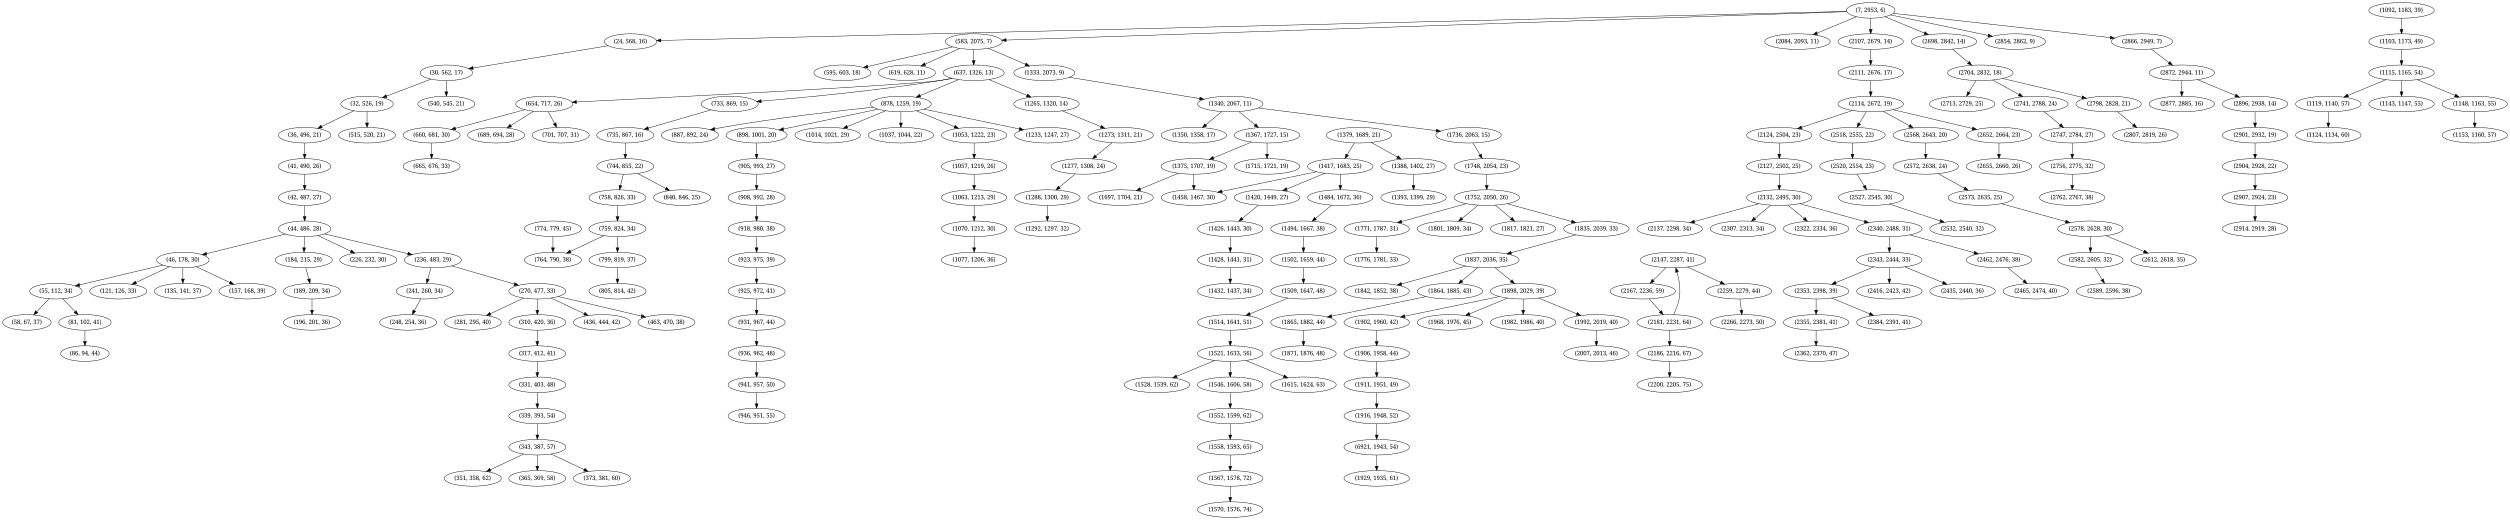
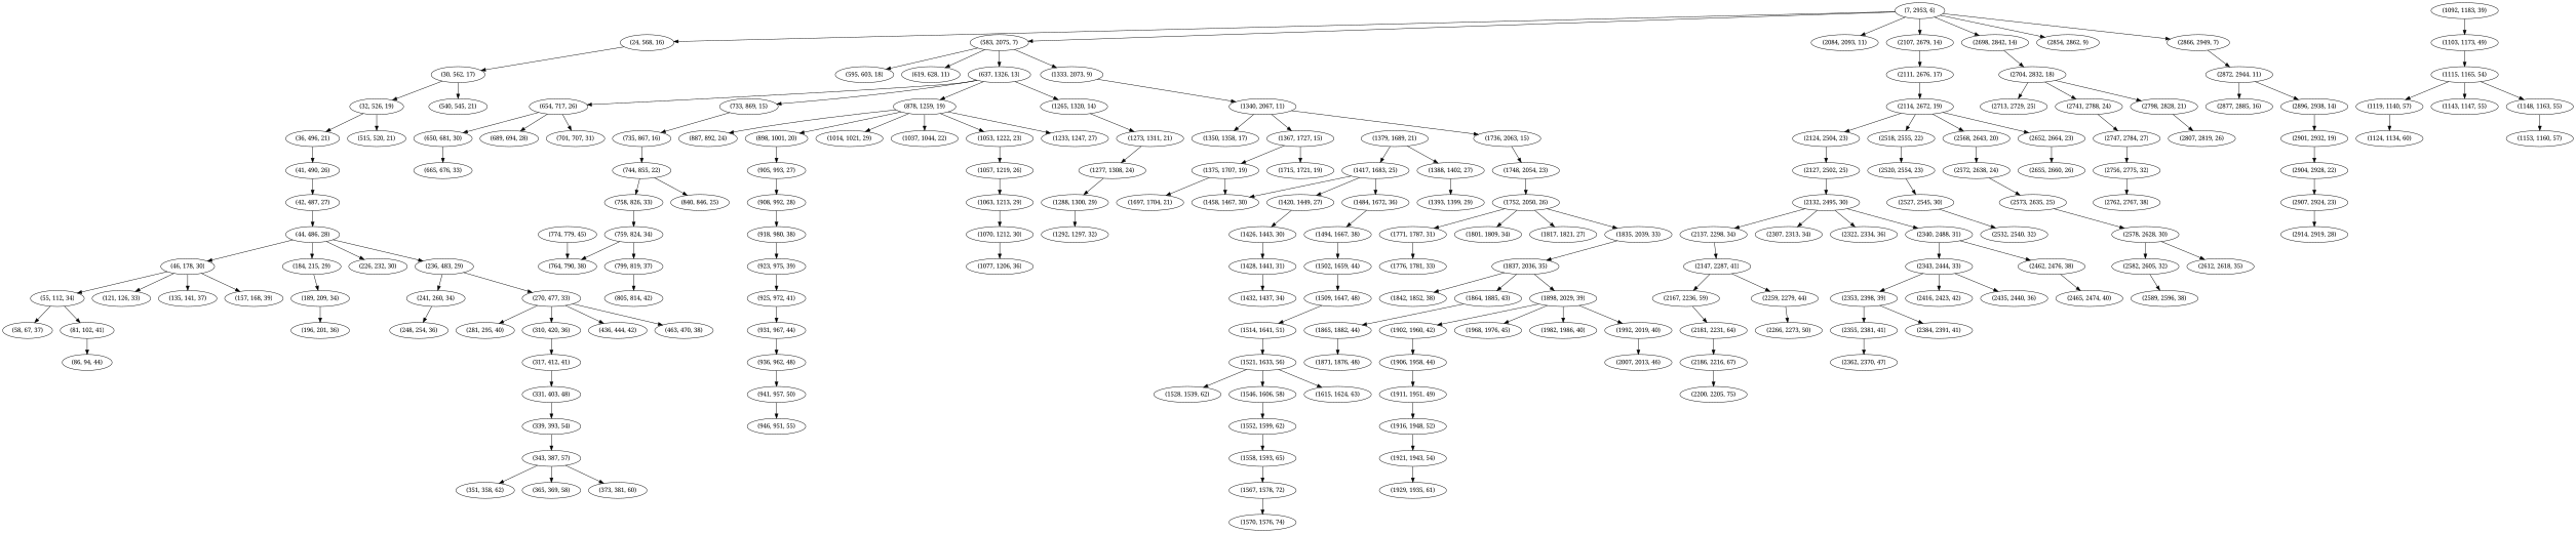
  digraph {
    fontname="Noto Serif"
    node [fontname="Noto Serif"]
    edge [fontname="Noto Serif"]
    "(7, 2953, 6)"
    "(24, 568, 16)"
    "(583, 2075, 7)"
    "(2084, 2093, 11)"
    "(2107, 2679, 14)"
    "(2698, 2842, 14)"
    "(2854, 2862, 9)"
    "(2866, 2949, 7)"
    "(30, 562, 17)"
    "(595, 603, 18)"
    "(619, 628, 11)"
    "(637, 1326, 13)"
    "(1333, 2073, 9)"
    "(2111, 2676, 17)"
    "(2704, 2832, 18)"
    "(2872, 2944, 11)"
    "(32, 526, 19)"
    "(540, 545, 21)"
    "(36, 496, 21)"
    "(515, 520, 21)"
    "(41, 490, 26)"
    "(42, 487, 27)"
    "(44, 486, 28)"
    "(46, 178, 30)"
    "(184, 215, 29)"
    "(226, 232, 30)"
    "(236, 483, 29)"
    "(55, 112, 34)"
    "(121, 126, 33)"
    "(135, 141, 37)"
    "(157, 168, 39)"
    "(189, 209, 34)"
    "(241, 260, 34)"
    "(270, 477, 33)"
    "(58, 67, 37)"
    "(81, 102, 41)"
    "(86, 94, 44)"
    "(196, 201, 36)"
    "(248, 254, 36)"
    "(281, 295, 40)"
    "(310, 420, 36)"
    "(436, 444, 42)"
    "(463, 470, 38)"
    "(317, 412, 41)"
    "(331, 403, 48)"
    "(339, 393, 54)"
    "(343, 387, 57)"
    "(351, 358, 62)"
    "(365, 369, 58)"
    "(373, 381, 60)"
    "(654, 717, 26)"
    "(733, 869, 15)"
    "(878, 1259, 19)"
    "(1265, 1320, 14)"
    "(1340, 2067, 11)"
-   "(660, 681, 30)"
+   "(660, 681, 30)" [label="(650, 681, 30)"]
    "(689, 694, 28)"
    "(701, 707, 31)"
    "(735, 867, 16)"
    "(887, 892, 24)"
    "(898, 1001, 20)"
    "(1014, 1021, 29)"
    "(1037, 1044, 22)"
    "(1053, 1222, 23)"
    "(1233, 1247, 27)"
    "(1273, 1311, 21)"
    "(665, 676, 33)"
    "(744, 855, 22)"
    "(758, 826, 33)"
    "(840, 846, 25)"
    "(759, 824, 34)"
    "(764, 790, 38)"
    "(799, 819, 37)"
    "(805, 814, 42)"
    "(774, 779, 45)"
    "(905, 993, 27)"
    "(1057, 1219, 26)"
    "(908, 992, 28)"
    "(918, 980, 38)"
    "(923, 975, 39)"
    "(925, 972, 41)"
    "(931, 967, 44)"
    "(936, 962, 48)"
    "(941, 957, 50)"
    "(946, 951, 55)"
    "(1063, 1213, 29)"
    "(1070, 1212, 30)"
    "(1077, 1206, 36)"
    "(1092, 1183, 39)"
    "(1103, 1173, 49)"
    "(1115, 1165, 54)"
    "(1119, 1140, 57)"
    "(1143, 1147, 55)"
    "(1148, 1163, 55)"
    "(1124, 1134, 60)"
    "(1153, 1160, 57)"
    "(1277, 1308, 24)"
    "(1288, 1300, 29)"
    "(1292, 1297, 32)"
    "(1350, 1358, 17)"
    "(1367, 1727, 15)"
    "(1736, 2063, 15)"
    "(1375, 1707, 19)"
    "(1715, 1721, 19)"
    "(1748, 2054, 23)"
    "(1697, 1704, 21)"
    "(1458, 1467, 30)"
    "(1379, 1689, 21)"
    "(1388, 1402, 27)"
    "(1417, 1683, 25)"
    "(1393, 1399, 29)"
    "(1420, 1449, 27)"
    "(1484, 1672, 36)"
    "(1426, 1443, 30)"
    "(1494, 1667, 38)"
    "(1428, 1441, 31)"
    "(1432, 1437, 34)"
    "(1502, 1659, 44)"
    "(1509, 1647, 48)"
    "(1514, 1641, 51)"
    "(1521, 1633, 56)"
    "(1528, 1539, 62)"
    "(1546, 1606, 58)"
    "(1615, 1624, 63)"
    "(1552, 1599, 62)"
    "(1558, 1593, 65)"
    "(1567, 1578, 72)"
    "(1570, 1576, 74)"
    "(1752, 2050, 26)"
    "(1771, 1787, 31)"
    "(1801, 1809, 34)"
    "(1817, 1821, 27)"
    "(1835, 2039, 33)"
    "(1776, 1781, 33)"
    "(1837, 2036, 35)"
    "(1842, 1852, 38)"
    "(1864, 1885, 43)"
    "(1898, 2029, 39)"
    "(1865, 1882, 44)"
    "(1902, 1960, 42)"
    "(1968, 1976, 45)"
    "(1982, 1986, 40)"
    "(1992, 2019, 40)"
    "(1871, 1876, 48)"
    "(1906, 1958, 44)"
    "(2007, 2013, 46)"
    "(1911, 1951, 49)"
    "(1916, 1948, 52)"
-   "(1921, 1943, 54)" [label="(6921, 1943, 54)"]
+   "(1921, 1943, 54)"
    "(1929, 1935, 61)"
    "(2114, 2672, 19)"
    "(2124, 2504, 23)"
    "(2518, 2555, 22)"
    "(2568, 2643, 20)"
    "(2652, 2664, 23)"
    "(2127, 2502, 25)"
    "(2520, 2554, 23)"
    "(2572, 2638, 24)"
    "(2655, 2660, 26)"
    "(2132, 2495, 30)"
    "(2137, 2298, 34)"
    "(2307, 2313, 34)"
    "(2322, 2334, 36)"
    "(2340, 2488, 31)"
    "(2147, 2287, 41)"
    "(2343, 2444, 33)"
    "(2462, 2476, 38)"
    "(2167, 2236, 59)"
    "(2259, 2279, 44)"
    "(2181, 2231, 64)"
    "(2266, 2273, 50)"
    "(2186, 2216, 67)"
    "(2200, 2205, 75)"
    "(2353, 2398, 39)"
    "(2416, 2423, 42)"
    "(2435, 2440, 36)"
    "(2465, 2474, 40)"
    "(2355, 2381, 41)"
    "(2384, 2391, 41)"
    "(2362, 2370, 47)"
    "(2527, 2545, 30)"
    "(2532, 2540, 32)"
    "(2573, 2635, 25)"
    "(2578, 2628, 30)"
    "(2582, 2605, 32)"
    "(2612, 2618, 35)"
    "(2589, 2596, 38)"
    "(2713, 2729, 25)"
    "(2741, 2788, 24)"
    "(2798, 2828, 21)"
    "(2747, 2784, 27)"
    "(2807, 2819, 26)"
    "(2756, 2775, 32)"
    "(2762, 2767, 38)"
    "(2877, 2885, 16)"
    "(2896, 2938, 14)"
    "(2901, 2932, 19)"
    "(2904, 2928, 22)"
    "(2907, 2924, 23)"
    "(2914, 2919, 28)"
    "(7, 2953, 6)" -> "(24, 568, 16)"
    "(7, 2953, 6)" -> "(583, 2075, 7)"
    "(7, 2953, 6)" -> "(2084, 2093, 11)"
    "(7, 2953, 6)" -> "(2107, 2679, 14)"
    "(7, 2953, 6)" -> "(2698, 2842, 14)"
    "(7, 2953, 6)" -> "(2854, 2862, 9)"
    "(7, 2953, 6)" -> "(2866, 2949, 7)"
    "(24, 568, 16)" -> "(30, 562, 17)"
    "(583, 2075, 7)" -> "(595, 603, 18)"
    "(583, 2075, 7)" -> "(619, 628, 11)"
    "(583, 2075, 7)" -> "(637, 1326, 13)"
    "(583, 2075, 7)" -> "(1333, 2073, 9)"
    "(2107, 2679, 14)" -> "(2111, 2676, 17)"
    "(2698, 2842, 14)" -> "(2704, 2832, 18)"
    "(2866, 2949, 7)" -> "(2872, 2944, 11)"
    "(30, 562, 17)" -> "(32, 526, 19)"
    "(30, 562, 17)" -> "(540, 545, 21)"
    "(637, 1326, 13)" -> "(654, 717, 26)"
    "(637, 1326, 13)" -> "(733, 869, 15)"
    "(637, 1326, 13)" -> "(878, 1259, 19)"
    "(637, 1326, 13)" -> "(1265, 1320, 14)"
    "(1333, 2073, 9)" -> "(1340, 2067, 11)"
    "(2111, 2676, 17)" -> "(2114, 2672, 19)"
    "(2704, 2832, 18)" -> "(2713, 2729, 25)"
    "(2704, 2832, 18)" -> "(2741, 2788, 24)"
    "(2704, 2832, 18)" -> "(2798, 2828, 21)"
    "(2872, 2944, 11)" -> "(2877, 2885, 16)"
    "(2872, 2944, 11)" -> "(2896, 2938, 14)"
    "(32, 526, 19)" -> "(36, 496, 21)"
    "(32, 526, 19)" -> "(515, 520, 21)"
    "(36, 496, 21)" -> "(41, 490, 26)"
    "(41, 490, 26)" -> "(42, 487, 27)"
    "(42, 487, 27)" -> "(44, 486, 28)"
    "(44, 486, 28)" -> "(46, 178, 30)"
    "(44, 486, 28)" -> "(184, 215, 29)"
    "(44, 486, 28)" -> "(226, 232, 30)"
    "(44, 486, 28)" -> "(236, 483, 29)"
    "(46, 178, 30)" -> "(55, 112, 34)"
    "(46, 178, 30)" -> "(121, 126, 33)"
    "(46, 178, 30)" -> "(135, 141, 37)"
    "(46, 178, 30)" -> "(157, 168, 39)"
    "(184, 215, 29)" -> "(189, 209, 34)"
    "(236, 483, 29)" -> "(241, 260, 34)"
    "(236, 483, 29)" -> "(270, 477, 33)"
    "(55, 112, 34)" -> "(58, 67, 37)"
    "(55, 112, 34)" -> "(81, 102, 41)"
    "(189, 209, 34)" -> "(196, 201, 36)"
    "(241, 260, 34)" -> "(248, 254, 36)"
    "(270, 477, 33)" -> "(281, 295, 40)"
    "(270, 477, 33)" -> "(310, 420, 36)"
    "(270, 477, 33)" -> "(436, 444, 42)"
    "(270, 477, 33)" -> "(463, 470, 38)"
    "(81, 102, 41)" -> "(86, 94, 44)"
    "(310, 420, 36)" -> "(317, 412, 41)"
    "(317, 412, 41)" -> "(331, 403, 48)"
    "(331, 403, 48)" -> "(339, 393, 54)"
    "(339, 393, 54)" -> "(343, 387, 57)"
    "(343, 387, 57)" -> "(351, 358, 62)"
    "(343, 387, 57)" -> "(365, 369, 58)"
    "(343, 387, 57)" -> "(373, 381, 60)"
    "(654, 717, 26)" -> "(660, 681, 30)"
    "(654, 717, 26)" -> "(689, 694, 28)"
    "(654, 717, 26)" -> "(701, 707, 31)"
    "(733, 869, 15)" -> "(735, 867, 16)"
    "(878, 1259, 19)" -> "(887, 892, 24)"
    "(878, 1259, 19)" -> "(898, 1001, 20)"
    "(878, 1259, 19)" -> "(1014, 1021, 29)"
    "(878, 1259, 19)" -> "(1037, 1044, 22)"
    "(878, 1259, 19)" -> "(1053, 1222, 23)"
    "(878, 1259, 19)" -> "(1233, 1247, 27)"
    "(1265, 1320, 14)" -> "(1273, 1311, 21)"
    "(1340, 2067, 11)" -> "(1350, 1358, 17)"
    "(1340, 2067, 11)" -> "(1367, 1727, 15)"
    "(1340, 2067, 11)" -> "(1736, 2063, 15)"
    "(660, 681, 30)" -> "(665, 676, 33)"
    "(735, 867, 16)" -> "(744, 855, 22)"
    "(898, 1001, 20)" -> "(905, 993, 27)"
    "(1053, 1222, 23)" -> "(1057, 1219, 26)"
    "(1273, 1311, 21)" -> "(1277, 1308, 24)"
    "(744, 855, 22)" -> "(758, 826, 33)"
    "(744, 855, 22)" -> "(840, 846, 25)"
    "(758, 826, 33)" -> "(759, 824, 34)"
    "(759, 824, 34)" -> "(764, 790, 38)"
    "(759, 824, 34)" -> "(799, 819, 37)"
    "(799, 819, 37)" -> "(805, 814, 42)"
    "(774, 779, 45)" -> "(764, 790, 38)"
    "(905, 993, 27)" -> "(908, 992, 28)"
    "(1057, 1219, 26)" -> "(1063, 1213, 29)"
    "(908, 992, 28)" -> "(918, 980, 38)"
    "(918, 980, 38)" -> "(923, 975, 39)"
    "(923, 975, 39)" -> "(925, 972, 41)"
    "(925, 972, 41)" -> "(931, 967, 44)"
    "(931, 967, 44)" -> "(936, 962, 48)"
    "(936, 962, 48)" -> "(941, 957, 50)"
    "(941, 957, 50)" -> "(946, 951, 55)"
    "(1063, 1213, 29)" -> "(1070, 1212, 30)"
    "(1070, 1212, 30)" -> "(1077, 1206, 36)"
    "(1092, 1183, 39)" -> "(1103, 1173, 49)"
    "(1103, 1173, 49)" -> "(1115, 1165, 54)"
    "(1115, 1165, 54)" -> "(1119, 1140, 57)"
    "(1115, 1165, 54)" -> "(1143, 1147, 55)"
    "(1115, 1165, 54)" -> "(1148, 1163, 55)"
    "(1119, 1140, 57)" -> "(1124, 1134, 60)"
    "(1148, 1163, 55)" -> "(1153, 1160, 57)"
    "(1277, 1308, 24)" -> "(1288, 1300, 29)"
    "(1288, 1300, 29)" -> "(1292, 1297, 32)"
    "(1367, 1727, 15)" -> "(1375, 1707, 19)"
    "(1367, 1727, 15)" -> "(1715, 1721, 19)"
    "(1736, 2063, 15)" -> "(1748, 2054, 23)"
    "(1375, 1707, 19)" -> "(1697, 1704, 21)"
    "(1375, 1707, 19)" -> "(1458, 1467, 30)"
    "(1748, 2054, 23)" -> "(1752, 2050, 26)"
    "(1379, 1689, 21)" -> "(1388, 1402, 27)"
    "(1379, 1689, 21)" -> "(1417, 1683, 25)"
    "(1388, 1402, 27)" -> "(1393, 1399, 29)"
    "(1417, 1683, 25)" -> "(1458, 1467, 30)"
    "(1417, 1683, 25)" -> "(1420, 1449, 27)"
    "(1417, 1683, 25)" -> "(1484, 1672, 36)"
    "(1420, 1449, 27)" -> "(1426, 1443, 30)"
    "(1484, 1672, 36)" -> "(1494, 1667, 38)"
    "(1426, 1443, 30)" -> "(1428, 1441, 31)"
    "(1494, 1667, 38)" -> "(1502, 1659, 44)"
    "(1428, 1441, 31)" -> "(1432, 1437, 34)"
    "(1502, 1659, 44)" -> "(1509, 1647, 48)"
    "(1509, 1647, 48)" -> "(1514, 1641, 51)"
    "(1514, 1641, 51)" -> "(1521, 1633, 56)"
    "(1521, 1633, 56)" -> "(1528, 1539, 62)"
    "(1521, 1633, 56)" -> "(1546, 1606, 58)"
    "(1521, 1633, 56)" -> "(1615, 1624, 63)"
    "(1546, 1606, 58)" -> "(1552, 1599, 62)"
    "(1552, 1599, 62)" -> "(1558, 1593, 65)"
    "(1558, 1593, 65)" -> "(1567, 1578, 72)"
    "(1567, 1578, 72)" -> "(1570, 1576, 74)"
    "(1752, 2050, 26)" -> "(1771, 1787, 31)"
    "(1752, 2050, 26)" -> "(1801, 1809, 34)"
    "(1752, 2050, 26)" -> "(1817, 1821, 27)"
    "(1752, 2050, 26)" -> "(1835, 2039, 33)"
    "(1771, 1787, 31)" -> "(1776, 1781, 33)"
    "(1835, 2039, 33)" -> "(1837, 2036, 35)"
    "(1837, 2036, 35)" -> "(1842, 1852, 38)"
    "(1837, 2036, 35)" -> "(1864, 1885, 43)"
    "(1837, 2036, 35)" -> "(1898, 2029, 39)"
    "(1864, 1885, 43)" -> "(1865, 1882, 44)"
    "(1898, 2029, 39)" -> "(1902, 1960, 42)"
    "(1898, 2029, 39)" -> "(1968, 1976, 45)"
    "(1898, 2029, 39)" -> "(1982, 1986, 40)"
    "(1898, 2029, 39)" -> "(1992, 2019, 40)"
    "(1865, 1882, 44)" -> "(1871, 1876, 48)"
    "(1902, 1960, 42)" -> "(1906, 1958, 44)"
    "(1992, 2019, 40)" -> "(2007, 2013, 46)"
    "(1906, 1958, 44)" -> "(1911, 1951, 49)"
    "(1911, 1951, 49)" -> "(1916, 1948, 52)"
    "(1916, 1948, 52)" -> "(1921, 1943, 54)"
    "(1921, 1943, 54)" -> "(1929, 1935, 61)"
    "(2114, 2672, 19)" -> "(2124, 2504, 23)"
    "(2114, 2672, 19)" -> "(2518, 2555, 22)"
    "(2114, 2672, 19)" -> "(2568, 2643, 20)"
    "(2114, 2672, 19)" -> "(2652, 2664, 23)"
    "(2124, 2504, 23)" -> "(2127, 2502, 25)"
    "(2518, 2555, 22)" -> "(2520, 2554, 23)"
    "(2568, 2643, 20)" -> "(2572, 2638, 24)"
    "(2652, 2664, 23)" -> "(2655, 2660, 26)"
    "(2127, 2502, 25)" -> "(2132, 2495, 30)"
    "(2520, 2554, 23)" -> "(2527, 2545, 30)"
    "(2572, 2638, 24)" -> "(2573, 2635, 25)"
    "(2132, 2495, 30)" -> "(2137, 2298, 34)"
    "(2132, 2495, 30)" -> "(2307, 2313, 34)"
    "(2132, 2495, 30)" -> "(2322, 2334, 36)"
    "(2132, 2495, 30)" -> "(2340, 2488, 31)"
-   "(2181, 2231, 64)" -> "(2147, 2287, 41)"
+   "(2137, 2298, 34)" -> "(2147, 2287, 41)"
    "(2340, 2488, 31)" -> "(2343, 2444, 33)"
    "(2340, 2488, 31)" -> "(2462, 2476, 38)"
    "(2147, 2287, 41)" -> "(2167, 2236, 59)"
    "(2147, 2287, 41)" -> "(2259, 2279, 44)"
    "(2343, 2444, 33)" -> "(2353, 2398, 39)"
    "(2343, 2444, 33)" -> "(2416, 2423, 42)"
    "(2343, 2444, 33)" -> "(2435, 2440, 36)"
    "(2462, 2476, 38)" -> "(2465, 2474, 40)"
    "(2167, 2236, 59)" -> "(2181, 2231, 64)"
    "(2259, 2279, 44)" -> "(2266, 2273, 50)"
    "(2181, 2231, 64)" -> "(2186, 2216, 67)"
    "(2186, 2216, 67)" -> "(2200, 2205, 75)"
    "(2353, 2398, 39)" -> "(2355, 2381, 41)"
    "(2353, 2398, 39)" -> "(2384, 2391, 41)"
    "(2355, 2381, 41)" -> "(2362, 2370, 47)"
    "(2527, 2545, 30)" -> "(2532, 2540, 32)"
    "(2573, 2635, 25)" -> "(2578, 2628, 30)"
    "(2578, 2628, 30)" -> "(2582, 2605, 32)"
    "(2578, 2628, 30)" -> "(2612, 2618, 35)"
    "(2582, 2605, 32)" -> "(2589, 2596, 38)"
    "(2741, 2788, 24)" -> "(2747, 2784, 27)"
    "(2798, 2828, 21)" -> "(2807, 2819, 26)"
    "(2747, 2784, 27)" -> "(2756, 2775, 32)"
    "(2756, 2775, 32)" -> "(2762, 2767, 38)"
    "(2896, 2938, 14)" -> "(2901, 2932, 19)"
    "(2901, 2932, 19)" -> "(2904, 2928, 22)"
    "(2904, 2928, 22)" -> "(2907, 2924, 23)"
    "(2907, 2924, 23)" -> "(2914, 2919, 28)"
  }
